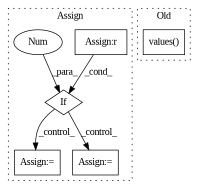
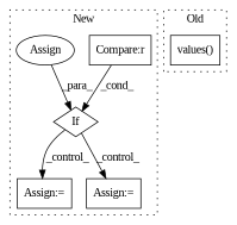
  digraph {
    fontname="Liberation Serif"
    node [a=68 fontname="Liberation Serif" l=3 shape=box]
    edge [fontname="Liberation Serif"]
    n1 [a=96 label=If s=3978 shape=diamond]
-   n2 [a=40 l=25 label="Assign:r" s=3981]
+   n2 [a=40 l=25 label="Compare:r" s=3981]
    n3 [label="Assign:=" s=4027]
-   n4 [a=76 l=1 label=Num s=4005 shape=ellipse]
+   n4 [a=76 l=1 label=Assign s=4005 shape=ellipse]
    n5 [label="Assign:=" s=4068]
    n6 [a=75 l=22 label="values()" s=3411]
    subgraph cluster_1 {
-     label=Assign
+     label=New
      style=dotted
      n1
      n2
      n3
      n4
      n5
    }
    subgraph cluster_2 {
      label=Old
      style=dotted
      n6
    }
    n1 -> n3 [label=_control_]
    n1 -> n5 [label=_control_]
    n2 -> n1 [label=_cond_]
    n4 -> n1 [label=_para_]
  }
